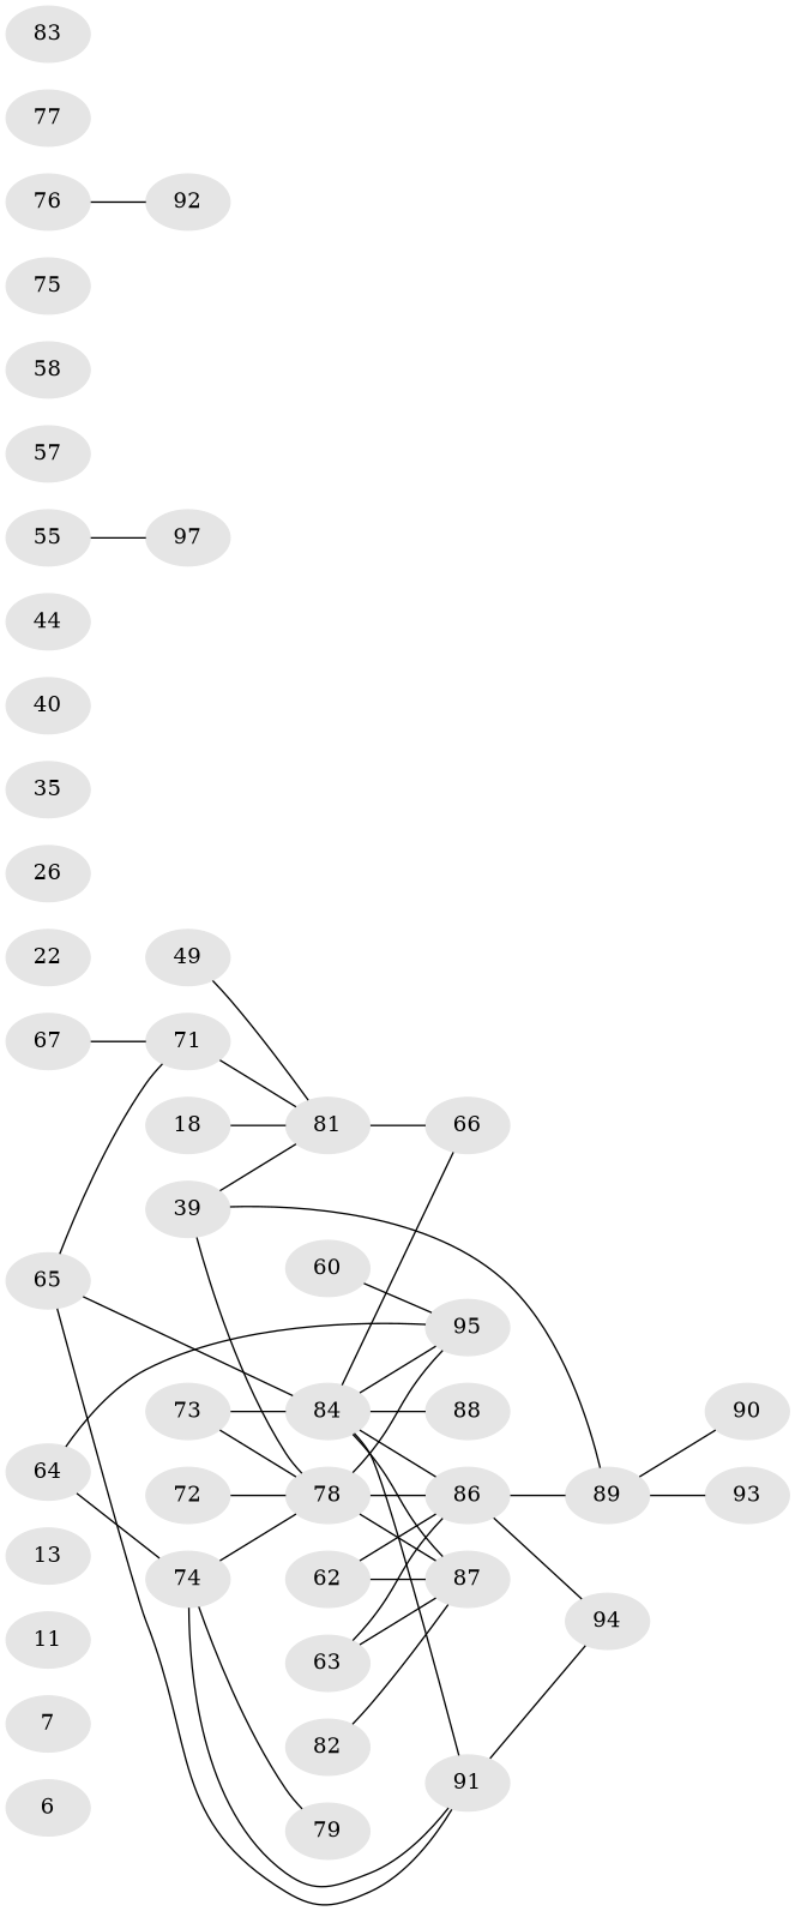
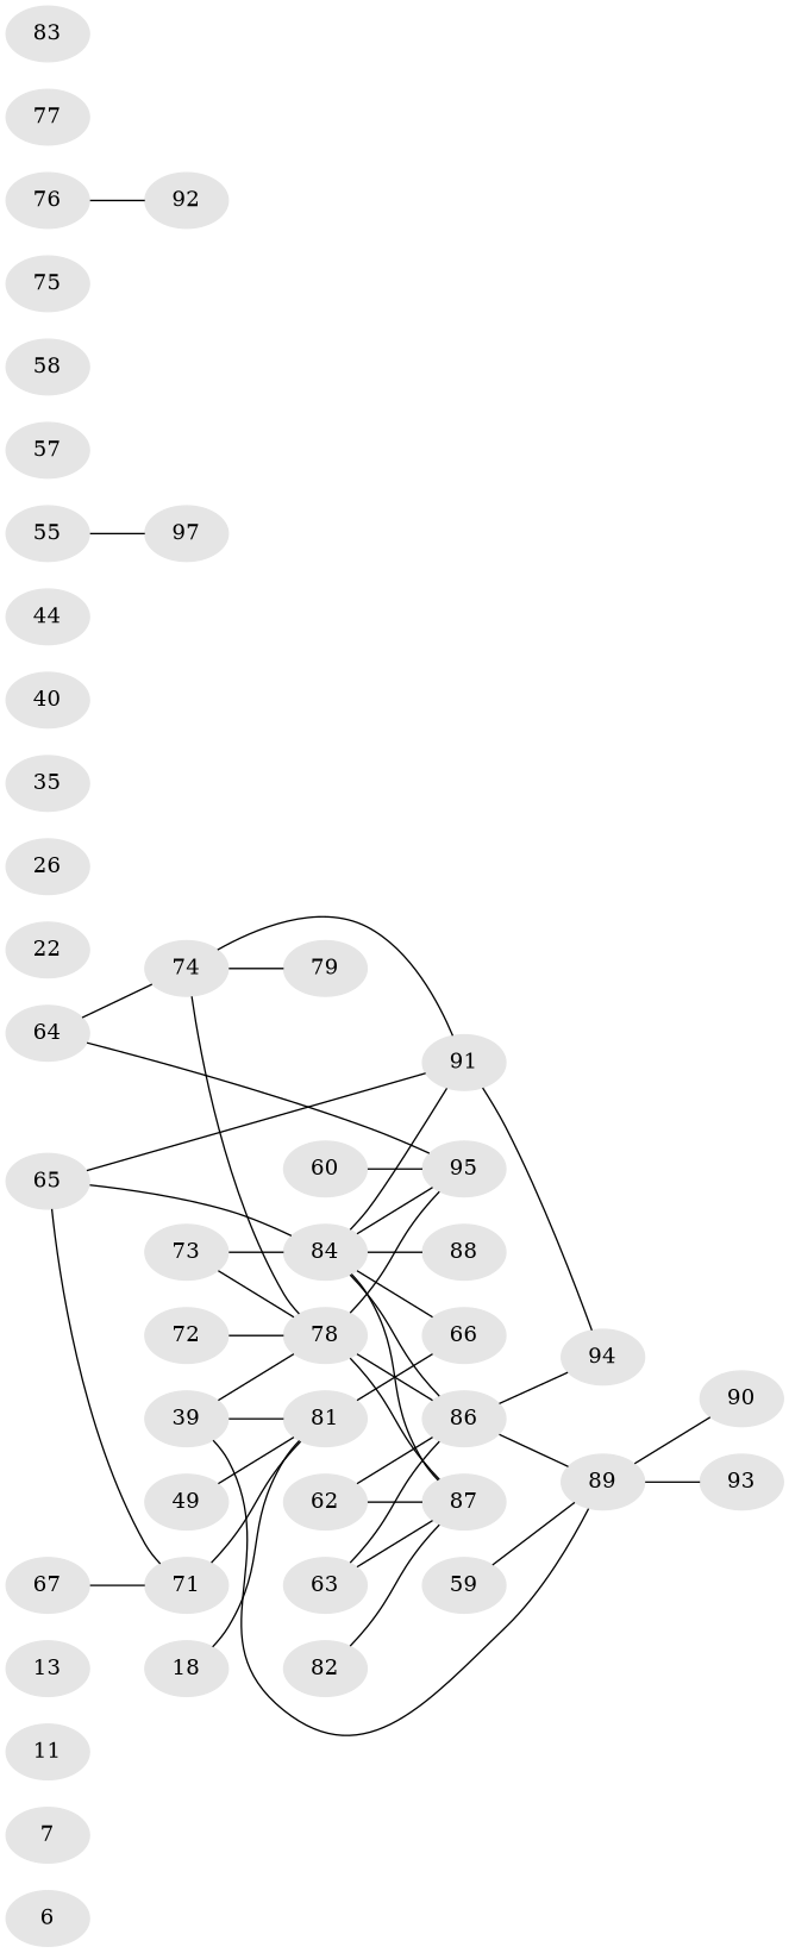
  graph {
    rankdir=LR
    node [color=gray90 style=filled]
    6
    7
    11
    13
    81 [super="+9"]
    n6 [label=66 super="+48"]
    18
    22
    26
    35
    39 [super="+38"]
    78 [super="+47"]
    89 [super="+25+85"]
    95 [super="+1+2"]
    86 [super="+14+29+69"]
    87 [super="+66"]
    90
    93 [super="+80"]
    40 [super="+34"]
    44
    49 [super="+41"]
    55 [super="+21"]
    97 [super="+52"]
    57
    58
+   59
    60
    62 [super="+46"]
    94
    63 [super="+16"]
    64 [super="+3+28+12+51+56"]
    74 [super="+68+23"]
    91 [super="+53"]
    79
    65 [super="+15+19"]
    71 [super="+33"]
    84 [super="+54+70+61"]
    88
    67 [super="+37"]
    72 [super="+50"]
    73
    75
    76
    92
    77
    82
    83
    81 -- n6
    18 -- 81
    39 -- 81 [weight=2]
    39 -- 78
    39 -- 89
    78 -- 95
    78 -- 86
    78 -- 87
    89 -- 90
    89 -- 93 [weight=2]
    86 -- 89 [weight=2]
    86 -- 94
    49 -- 81
    55 -- 97
+   59 -- 89
    60 -- 95
    62 -- 86
    62 -- 87
    63 -- 86
    63 -- 87
    64 -- 95
    64 -- 74
    74 -- 78 [weight=2]
    74 -- 91
    74 -- 79
    91 -- 94
    65 -- 91
    65 -- 71 [weight=2]
    65 -- 84 [weight=2]
    71 -- 81
    84 -- n6
    84 -- 95
    84 -- 86 [weight=2]
    84 -- 87
    84 -- 91
    84 -- 88
    67 -- 71
    72 -- 78
    73 -- 78
    73 -- 84
    76 -- 92
    82 -- 87
  }
